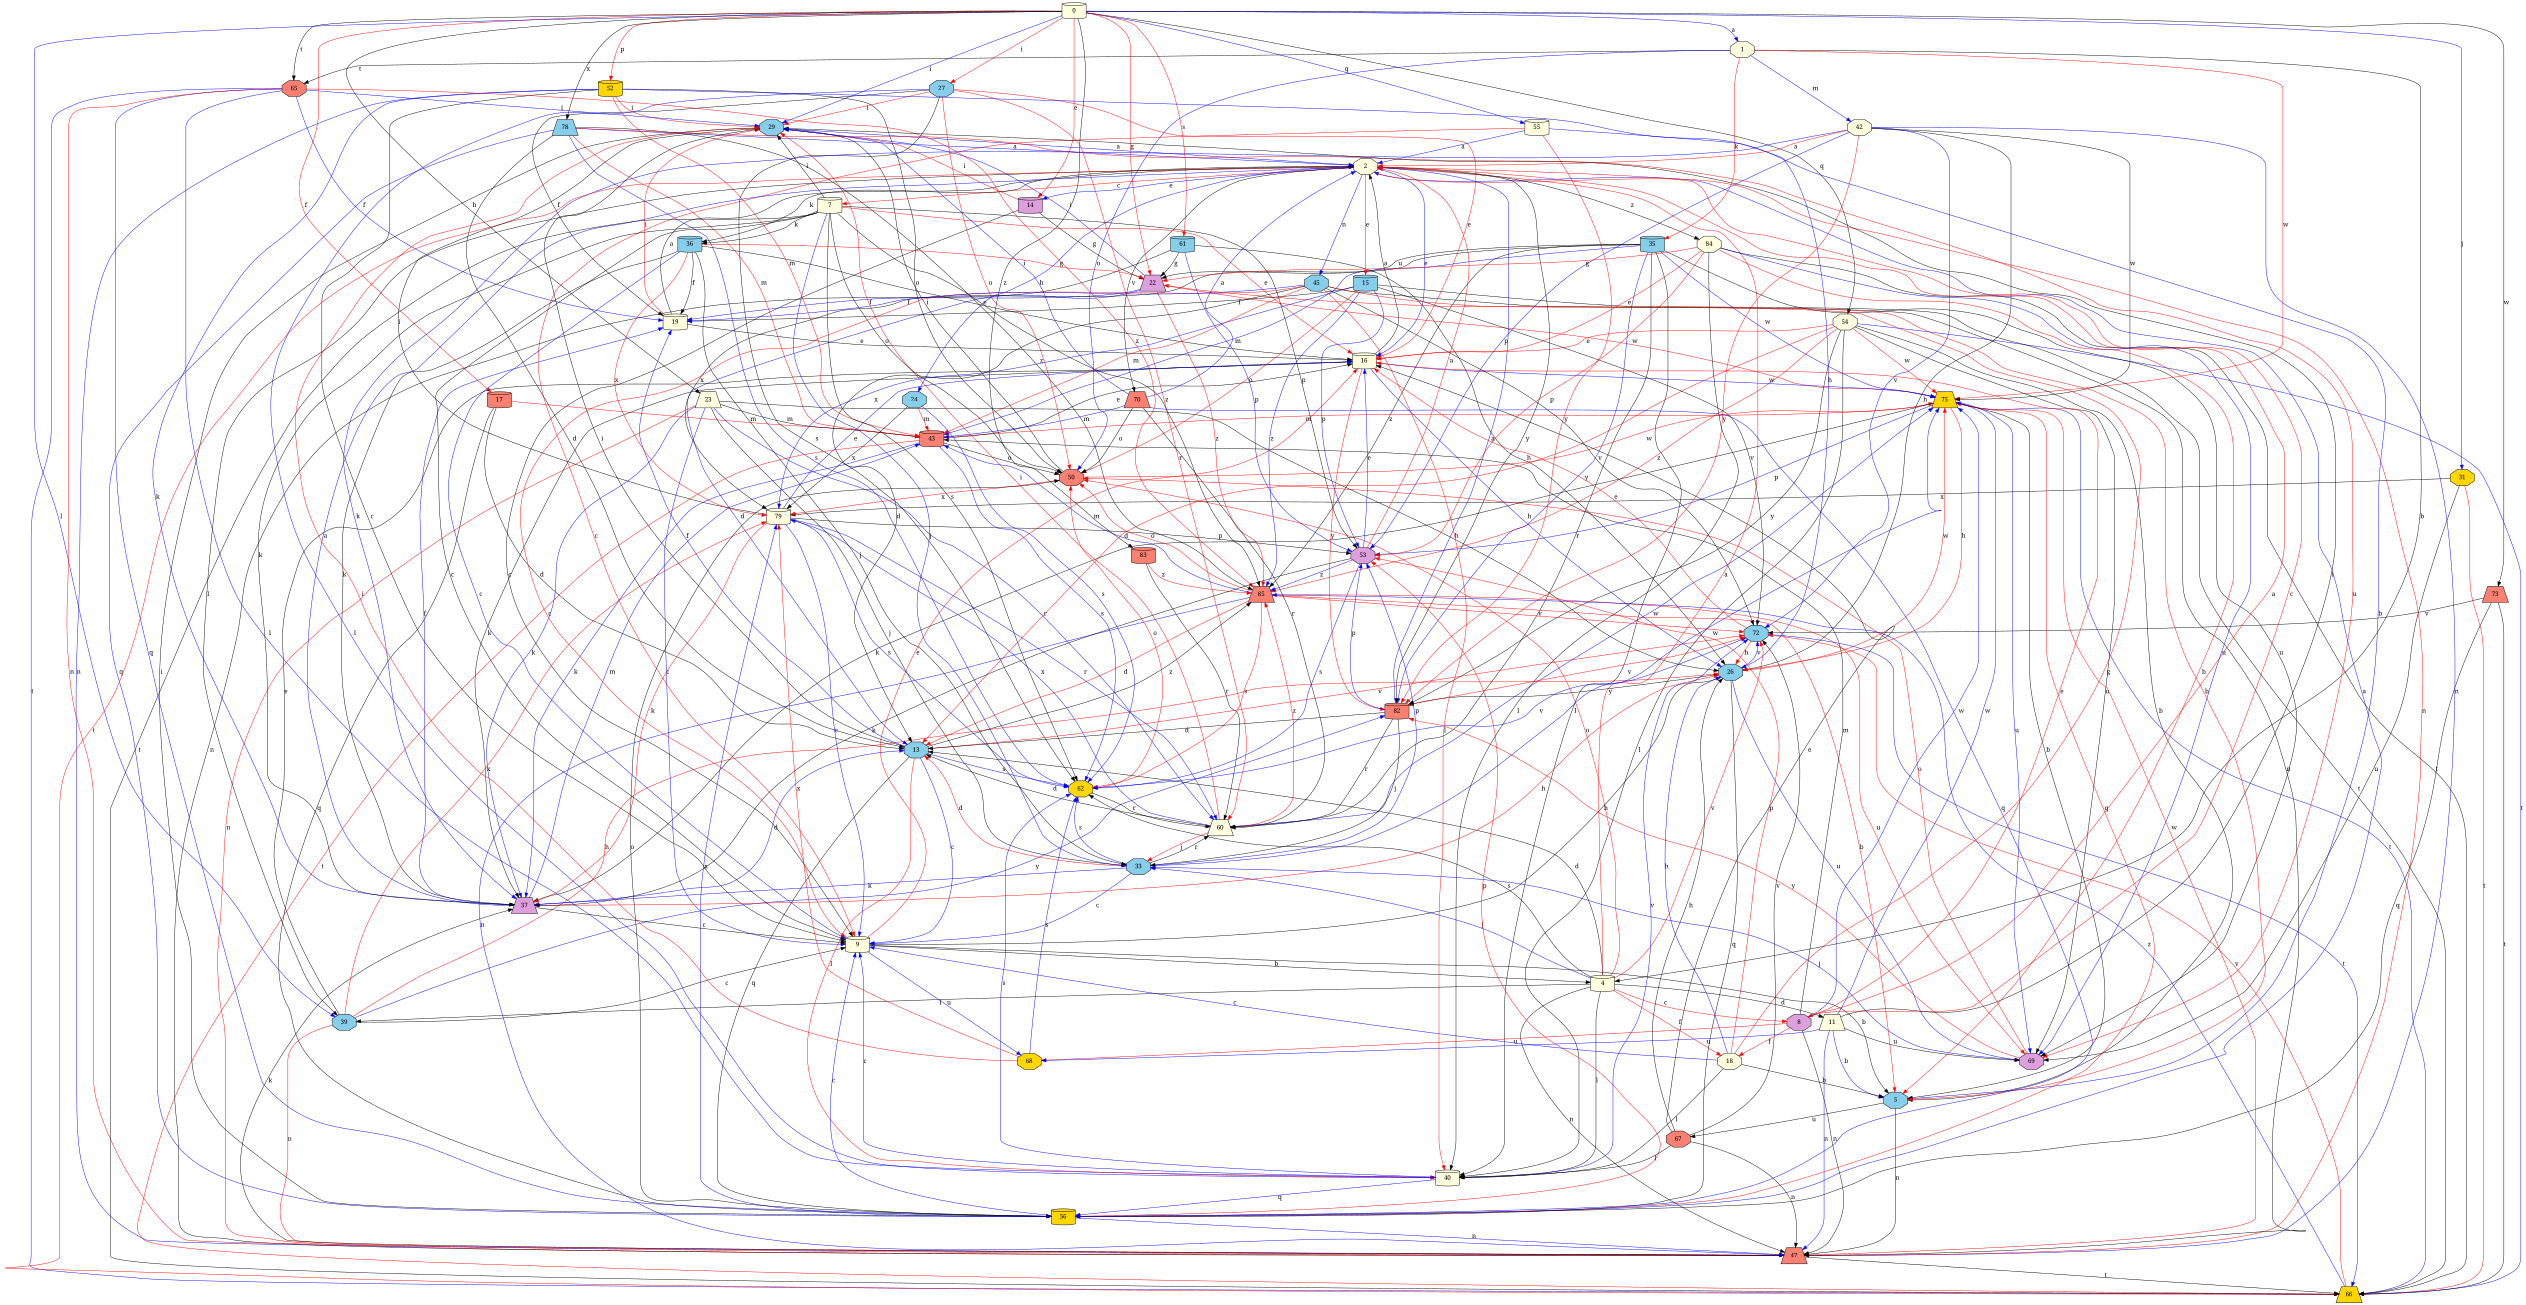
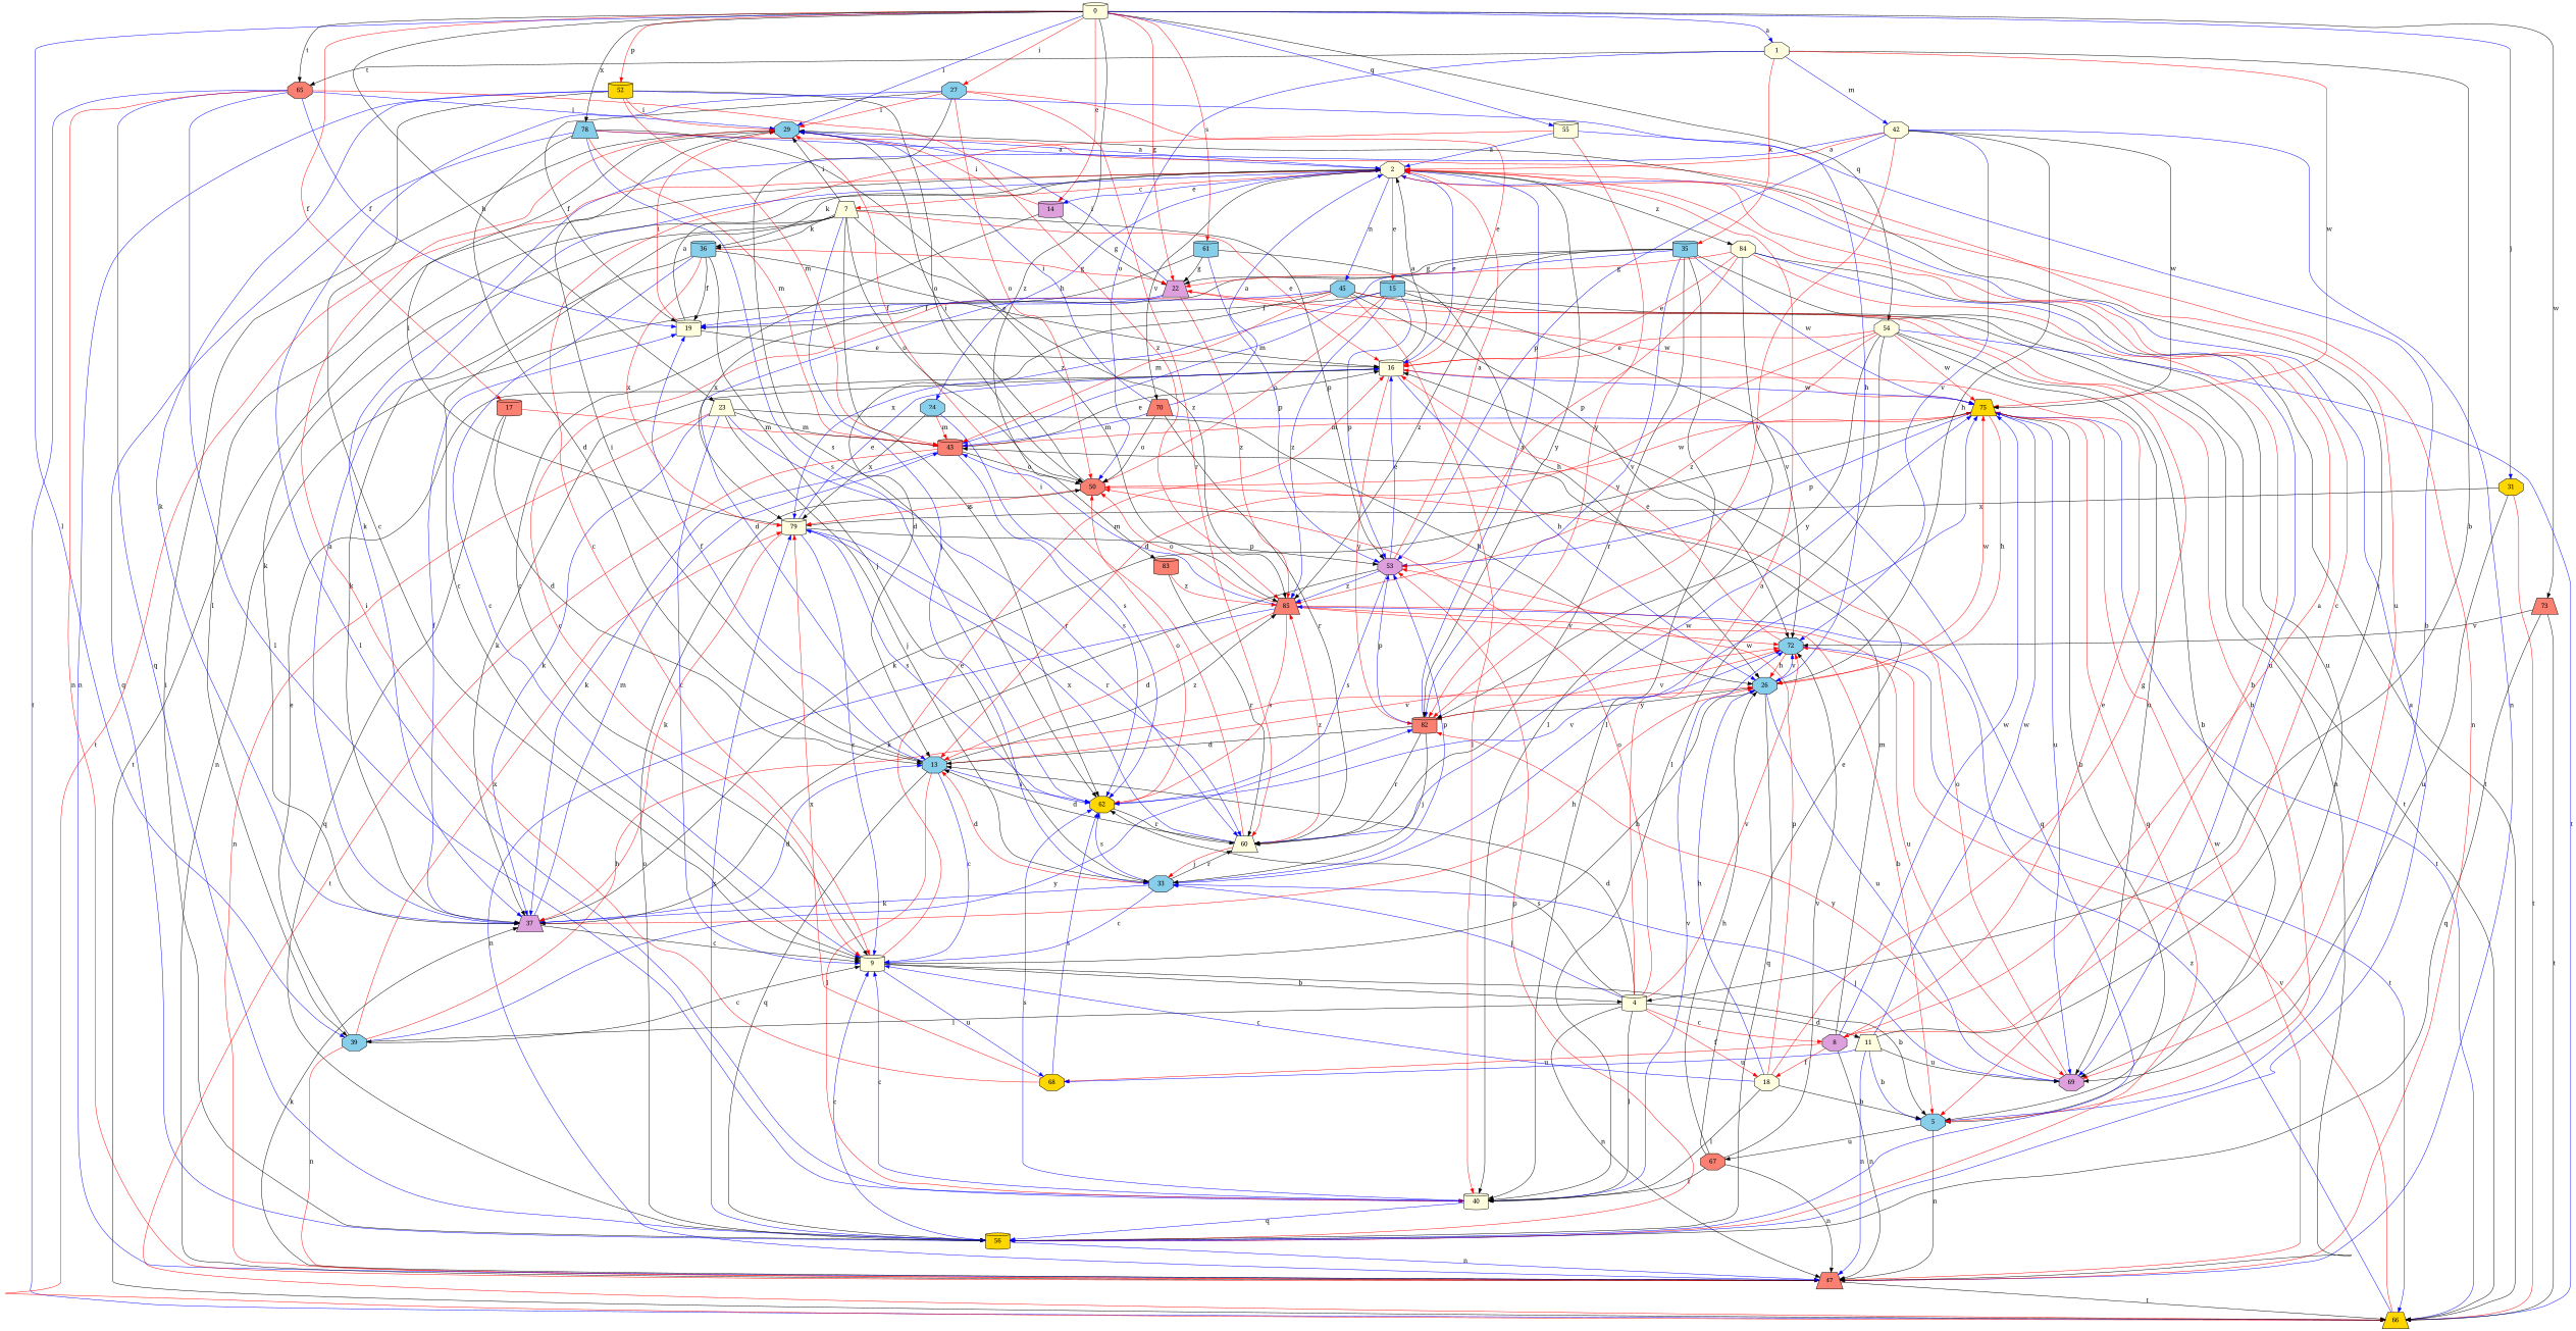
  strict digraph {
    fontname="Noto Serif"
    node [fillcolor=lightyellow fontname="Noto Serif" shape=octagon style=filled]
    edge [color=black fontname="Noto Serif"]
    0 [shape=cylinder]
    1
    14 [fillcolor=plum shape=cylinder]
    17 [fillcolor=salmon shape=cylinder]
    22 [fillcolor=plum shape=trapezium]
    23 [shape=trapezium]
    27 [fillcolor=skyblue]
    29 [fillcolor=skyblue]
    31 [fillcolor=gold]
    39 [fillcolor=skyblue]
    52 [fillcolor=gold shape=cylinder]
    54
    55 [shape=cylinder]
    61 [fillcolor=skyblue shape=cylinder]
    65 [fillcolor=salmon]
    73 [fillcolor=salmon shape=trapezium]
    78 [fillcolor=skyblue shape=trapezium]
    83 [fillcolor=salmon shape=cylinder]
    4 [shape=cylinder]
    35 [fillcolor=skyblue shape=cylinder]
    42
    50 [fillcolor=salmon]
    75 [fillcolor=gold shape=trapezium]
    9 [shape=cylinder]
    13 [fillcolor=skyblue]
    43 [fillcolor=salmon shape=cylinder]
    56 [fillcolor=gold shape=cylinder]
    85 [fillcolor=salmon shape=trapezium]
    19 [shape=cylinder]
    47 [fillcolor=salmon shape=trapezium]
    33 [fillcolor=skyblue]
    37 [fillcolor=plum shape=trapezium]
    26 [fillcolor=skyblue]
    60 [shape=trapezium]
    16 [shape=cylinder]
    40 [shape=cylinder]
    62 [fillcolor=gold]
    2
    66 [fillcolor=gold shape=trapezium]
    69 [fillcolor=plum]
    79 [shape=cylinder]
    82 [fillcolor=salmon shape=cylinder]
    5 [fillcolor=skyblue]
    53 [fillcolor=plum]
    72 [fillcolor=skyblue]
    8 [fillcolor=plum]
    11 [shape=trapezium]
    18
-   7 [shape=cylinder]
+   7 [shape=trapezium]
    15 [fillcolor=skyblue shape=cylinder]
    24 [fillcolor=skyblue]
    36 [fillcolor=skyblue shape=cylinder]
    45 [fillcolor=skyblue]
    70 [fillcolor=salmon shape=trapezium]
    84
    68 [fillcolor=gold]
    67 [fillcolor=salmon]
    0 -> 1 [color=blue label=a]
    0 -> 14 [color=red label=e]
    0 -> 17 [color=red label=f]
    0 -> 22 [color=red label=g]
    0 -> 23 [label=h]
    0 -> 27 [color=red label=i]
    0 -> 29 [color=blue label=i]
    0 -> 31 [color=blue label=j]
    0 -> 39 [color=blue label=l]
    0 -> 52 [color=red label=p]
    0 -> 54 [label=q]
    0 -> 55 [color=blue label=q]
    0 -> 61 [color=red label=s]
    0 -> 65 [label=t]
    0 -> 73 [label=w]
    0 -> 78 [label=x]
    0 -> 83 [label=z]
    1 -> 65 [label=t]
    1 -> 4 [label=b]
    1 -> 35 [color=red label=k]
    1 -> 42 [color=blue label=m]
    1 -> 50 [color=blue label=o]
    1 -> 75 [color=red label=w]
    14 -> 22 [label=g]
    14 -> 29 [color=red label=i]
    14 -> 9 [label=c]
    17 -> 13 [label=d]
    17 -> 43 [color=red label=m]
    17 -> 56 [label=q]
    22 -> 29 [color=blue label=i]
    22 -> 75 [color=red label=w]
    22 -> 13 [color=blue label=d]
    22 -> 85 [color=red label=z]
    22 -> 19 [color=blue label=f]
    23 -> 9 [color=blue label=c]
    23 -> 43 [label=m]
    23 -> 47 [color=red label=n]
    23 -> 33 [label=j]
    23 -> 37 [color=blue label=k]
    23 -> 26 [label=h]
    23 -> 60 [color=blue label=r]
    27 -> 29 [color=red label=i]
    27 -> 50 [color=red label=o]
    27 -> 19 [label=f]
    27 -> 60 [color=red label=r]
    27 -> 16 [color=red label=e]
    27 -> 40 [color=blue label=l]
    27 -> 62 [label=s]
    29 -> 2 [color=blue label=a]
    31 -> 66 [color=red label=t]
    31 -> 69 [label=u]
    31 -> 79 [label=x]
    39 -> 9 [label=c]
    39 -> 47 [color=red label=n]
    39 -> 26 [color=red label=h]
    39 -> 16 [label=e]
    39 -> 79 [color=red label=x]
    39 -> 82 [color=blue label=y]
    52 -> 29 [color=red label=i]
    52 -> 50 [label=o]
    52 -> 9 [label=c]
    52 -> 43 [color=red label=m]
    52 -> 47 [color=blue label=n]
    52 -> 37 [color=blue label=k]
    52 -> 26 [color=blue label=h]
    54 -> 75 [color=red label=w]
    54 -> 13 [color=red label=d]
    54 -> 85 [color=red label=z]
    54 -> 16 [color=red label=e]
    54 -> 40 [label=l]
    54 -> 66 [color=blue label=t]
    54 -> 69 [label=u]
    54 -> 82 [label=y]
    54 -> 5 [label=b]
    55 -> 9 [color=red label=c]
    55 -> 2 [color=blue label=a]
    55 -> 82 [color=red label=y]
    55 -> 5 [color=blue label=b]
    61 -> 22 [label=g]
    61 -> 47 [label=n]
    61 -> 26 [label=h]
    61 -> 53 [color=blue label=p]
    65 -> 29 [color=blue label=i]
    65 -> 56 [color=blue label=q]
    65 -> 85 [color=red label=z]
    65 -> 19 [color=blue label=f]
    65 -> 47 [color=red label=n]
    65 -> 40 [color=blue label=l]
    65 -> 66 [color=blue label=t]
    73 -> 56 [label=q]
    73 -> 66 [label=t]
    73 -> 72 [label=v]
    78 -> 13 [label=d]
    78 -> 43 [color=red label=m]
    78 -> 56 [color=blue label=q]
    78 -> 85 [label=z]
    78 -> 62 [color=blue label=s]
    78 -> 2 [color=blue label=a]
    78 -> 69 [color=red label=u]
    83 -> 85 [color=red label=z]
    83 -> 60 [label=r]
    4 -> 39 [label=l]
    4 -> 50 [color=red label=o]
    4 -> 13 [label=d]
    4 -> 47 [label=n]
    4 -> 33 [color=blue label=j]
    4 -> 40 [label=l]
    4 -> 62 [label=s]
    4 -> 2 [color=red label=a]
    4 -> 72 [color=red label=v]
    4 -> 8 [color=red label=c]
    4 -> 11 [label=d]
    4 -> 18 [color=red label=f]
-   35 -> 22 [label=u]
+   35 -> 22 [label=g]
    35 -> 75 [color=blue label=w]
    35 -> 43 [color=blue label=m]
    35 -> 85 [label=z]
    35 -> 60 [label=r]
    35 -> 40 [label=l]
    35 -> 69 [label=u]
    35 -> 79 [label=x]
    35 -> 82 [color=blue label=y]
    42 -> 75 [label=w]
    42 -> 47 [color=blue label=n]
    42 -> 37 [color=blue label=k]
    42 -> 26 [label=h]
    42 -> 2 [color=red label=a]
    42 -> 82 [color=red label=y]
    42 -> 53 [color=blue label=p]
    42 -> 72 [color=blue label=v]
    50 -> 29 [label=i]
    50 -> 75 [color=red label=w]
    50 -> 79 [color=red label=x]
    75 -> 43 [color=red label=m]
    75 -> 56 [color=red label=q]
    75 -> 37 [label=k]
    75 -> 26 [color=red label=h]
    75 -> 66 [color=blue label=t]
    75 -> 69 [color=blue label=u]
    75 -> 5 [label=b]
    75 -> 53 [color=blue label=p]
    9 -> 4 [label=b]
    9 -> 26 [label=h]
    9 -> 16 [color=red label=e]
    9 -> 5 [label=b]
    9 -> 68 [color=blue label=u]
    13 -> 29 [label=i]
    13 -> 9 [color=blue label=c]
    13 -> 56 [label=q]
    13 -> 85 [label=z]
    13 -> 19 [color=blue label=f]
    13 -> 40 [color=red label=l]
    13 -> 62 [color=blue label=s]
    13 -> 72 [color=red label=v]
    43 -> 50 [label=o]
    43 -> 37 [color=blue label=k]
    43 -> 16 [label=e]
    43 -> 62 [color=blue label=s]
    43 -> 66 [color=red label=t]
    56 -> 29 [label=i]
    56 -> 50 [label=o]
    56 -> 9 [color=blue label=c]
    56 -> 47 [color=blue label=n]
    56 -> 2 [color=blue label=a]
    56 -> 79 [color=blue label=x]
    56 -> 53 [color=red label=p]
    85 -> 50 [color=red label=o]
    85 -> 13 [color=red label=d]
    85 -> 43 [color=blue label=m]
    85 -> 47 [color=blue label=n]
    85 -> 62 [color=red label=s]
    85 -> 69 [color=red label=u]
    85 -> 5 [color=red label=b]
    85 -> 72 [color=red label=v]
    19 -> 29 [color=red label=i]
    19 -> 16 [label=e]
    19 -> 2 [label=a]
    47 -> 75 [color=red label=w]
    47 -> 37 [label=k]
    47 -> 66 [label=t]
    33 -> 75 [color=blue label=w]
    33 -> 9 [color=blue label=c]
    33 -> 13 [color=red label=d]
    33 -> 37 [color=blue label=k]
    33 -> 60 [label=r]
    33 -> 62 [color=blue label=s]
    33 -> 53 [color=blue label=p]
    37 -> 9 [label=c]
    37 -> 13 [color=blue label=d]
    37 -> 43 [color=blue label=m]
    37 -> 19 [color=blue label=f]
    37 -> 26 [color=red label=h]
    37 -> 2 [color=blue label=a]
    26 -> 75 [color=red label=w]
    26 -> 56 [label=q]
    26 -> 69 [color=blue label=u]
    26 -> 82 [label=y]
    26 -> 72 [color=blue label=v]
    60 -> 29 [color=red label=i]
    60 -> 75 [color=blue label=w]
    60 -> 13 [label=d]
    60 -> 85 [color=red label=z]
    60 -> 33 [color=red label=j]
    60 -> 79 [color=blue label=x]
    16 -> 75 [color=blue label=w]
    16 -> 37 [label=k]
    16 -> 26 [color=blue label=h]
    16 -> 2 [label=a]
    16 -> 82 [color=red label=y]
    40 -> 9 [color=blue label=c]
    40 -> 56 [color=blue label=q]
    40 -> 62 [color=blue label=s]
    40 -> 72 [color=blue label=v]
    62 -> 50 [color=red label=o]
    62 -> 60 [label=r]
    62 -> 72 [color=blue label=v]
    2 -> 14 [color=blue label=e]
    2 -> 39 [label=l]
    2 -> 47 [color=red label=n]
    2 -> 16 [color=blue label=e]
    2 -> 66 [color=red label=t]
    2 -> 82 [label=y]
    2 -> 8 [color=red label=c]
    2 -> 7 [color=red label=c]
    2 -> 15 [color=red label=e]
    2 -> 24 [color=blue label=h]
    2 -> 36 [label=k]
    2 -> 45 [color=blue label=n]
    2 -> 70 [label=v]
    2 -> 84 [label=z]
    66 -> 85 [color=blue label=z]
    66 -> 72 [color=red label=v]
    69 -> 50 [color=red label=o]
    69 -> 33 [color=blue label=j]
    69 -> 82 [color=red label=y]
    79 -> 29 [label=i]
    79 -> 9 [color=blue label=c]
    79 -> 37 [color=red label=k]
    79 -> 60 [color=blue label=r]
    79 -> 16 [color=blue label=e]
    79 -> 62 [color=blue label=s]
    79 -> 53 [label=p]
    82 -> 13 [label=d]
    82 -> 33 [label=j]
    82 -> 60 [label=r]
    82 -> 2 [color=blue label=a]
    82 -> 53 [color=blue label=p]
    82 -> 72 [color=red label=v]
    5 -> 47 [label=n]
    5 -> 67 [label=u]
    53 -> 85 [color=blue label=z]
    53 -> 37 [label=k]
    53 -> 16 [color=blue label=e]
    53 -> 62 [color=blue label=s]
    53 -> 2 [color=red label=a]
    72 -> 26 [color=red label=h]
    72 -> 16 [color=red label=e]
    72 -> 66 [color=blue label=t]
    8 -> 75 [color=blue label=w]
    8 -> 43 [label=m]
    8 -> 47 [label=n]
    8 -> 16 [color=red label=e]
    8 -> 2 [color=red label=a]
    8 -> 18 [color=red label=f]
    8 -> 68 [color=red label=u]
    11 -> 29 [label=i]
    11 -> 75 [color=blue label=w]
    11 -> 47 [color=blue label=n]
    11 -> 69 [label=u]
    11 -> 5 [color=blue label=b]
    11 -> 68 [color=blue label=u]
    18 -> 22 [color=red label=g]
    18 -> 9 [color=blue label=c]
    18 -> 26 [color=blue label=h]
    18 -> 40 [label=l]
    18 -> 5 [label=b]
    18 -> 53 [color=red label=p]
    7 -> 29 [label=i]
    7 -> 50 [label=o]
    7 -> 9 [label=c]
    7 -> 85 [label=z]
    7 -> 33 [color=blue label=j]
    7 -> 37 [label=k]
    7 -> 16 [color=red label=e]
    7 -> 62 [label=s]
    7 -> 66 [label=t]
    7 -> 53 [label=p]
    7 -> 36 [label=k]
    15 -> 50 [color=red label=o]
    15 -> 85 [color=blue label=z]
    15 -> 19 [label=f]
    15 -> 66 [label=t]
    15 -> 79 [color=blue label=x]
    15 -> 53 [color=blue label=p]
    15 -> 72 [label=v]
    24 -> 43 [color=red label=m]
    24 -> 62 [color=blue label=s]
    24 -> 79 [label=x]
    36 -> 22 [color=red label=g]
    36 -> 9 [color=blue label=c]
    36 -> 19 [label=f]
    36 -> 33 [label=j]
    36 -> 37 [label=k]
    36 -> 16 [label=e]
    36 -> 79 [color=red label=x]
    45 -> 9 [color=red label=c]
    45 -> 13 [label=d]
    45 -> 43 [color=red label=m]
    45 -> 19 [color=blue label=f]
    45 -> 47 [label=n]
    45 -> 40 [color=red label=l]
    45 -> 5 [color=red label=b]
    45 -> 72 [label=v]
    70 -> 29 [color=blue label=i]
    70 -> 50 [label=o]
    70 -> 43 [color=blue label=m]
    70 -> 56 [color=blue label=q]
    70 -> 60 [label=r]
    70 -> 2 [color=blue label=a]
    84 -> 22 [color=red label=g]
    84 -> 16 [color=red label=e]
    84 -> 40 [label=l]
    84 -> 66 [label=t]
    84 -> 69 [color=blue label=u]
    84 -> 5 [color=red label=b]
    84 -> 53 [color=red label=p]
    68 -> 29 [color=red label=i]
    68 -> 62 [color=blue label=s]
    68 -> 79 [color=red label=x]
    67 -> 47 [label=n]
    67 -> 26 [label=h]
    67 -> 16 [label=e]
    67 -> 40 [label=l]
    67 -> 72 [label=v]
  }
